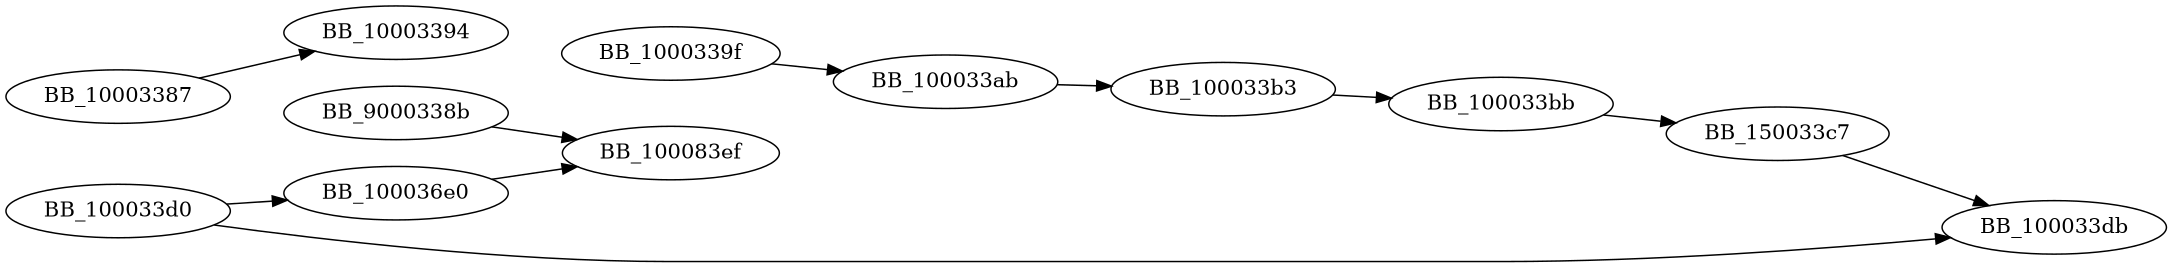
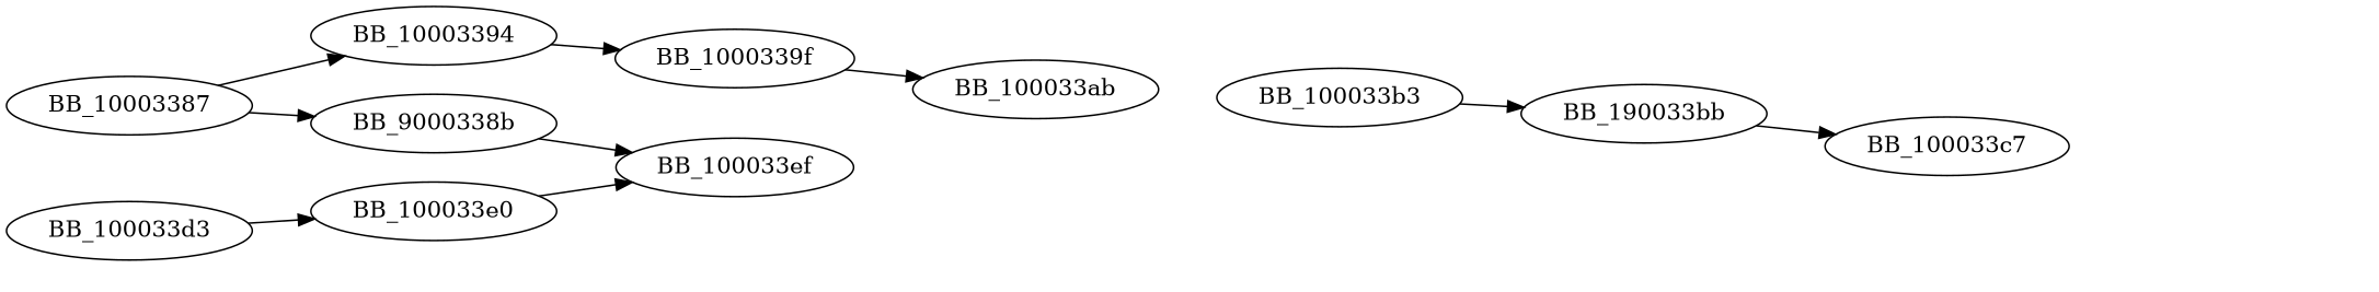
  digraph {
    rankdir=LR
    BB_10003387
    BB_10003394
    n3 [label=BB_9000338b]
    BB_1000339f
-   BB_100033ef [label=BB_100083ef]
+   BB_100033ef
    BB_100033ab
    BB_100033b3
-   BB_100033bb
-   BB_100033c7 [label=BB_150033c7]
-   BB_100033db
-   BB_100033d3 [label=BB_100033d0]
-   BB_100033e0 [label=BB_100036e0]
+   BB_100033bb [label=BB_190033bb]
+   BB_100033c7
+   BB_100033d3
+   BB_100033e0
    BB_10003387 -> BB_10003394
+   BB_10003387 -> n3
+   BB_10003394 -> BB_1000339f
    n3 -> BB_100033ef
    BB_1000339f -> BB_100033ab
-   BB_100033ab -> BB_100033b3
    BB_100033b3 -> BB_100033bb
    BB_100033bb -> BB_100033c7
-   BB_100033c7 -> BB_100033db
-   BB_100033d3 -> BB_100033db
    BB_100033d3 -> BB_100033e0
    BB_100033e0 -> BB_100033ef
  }
